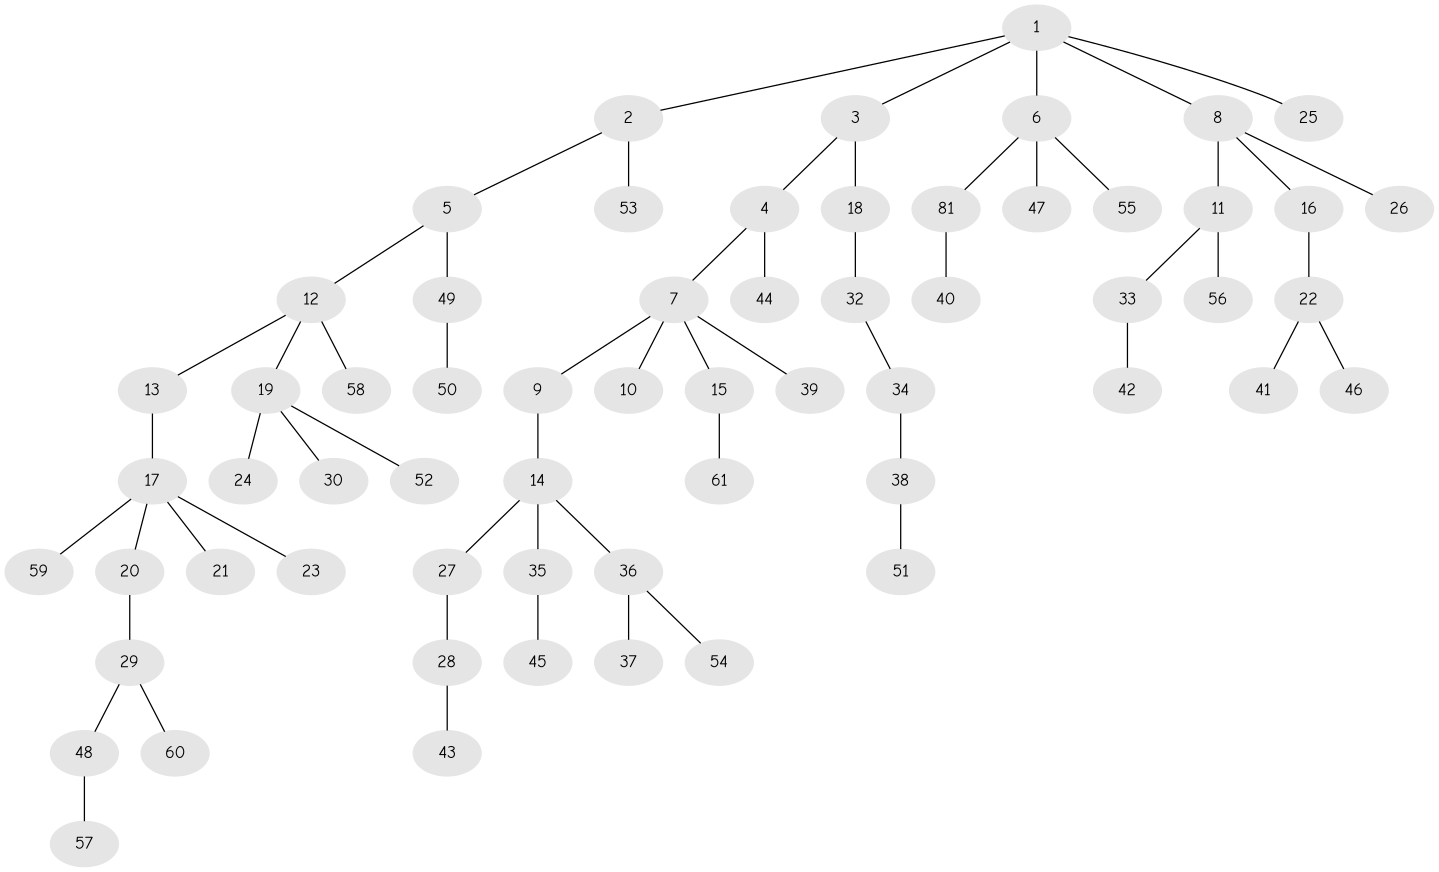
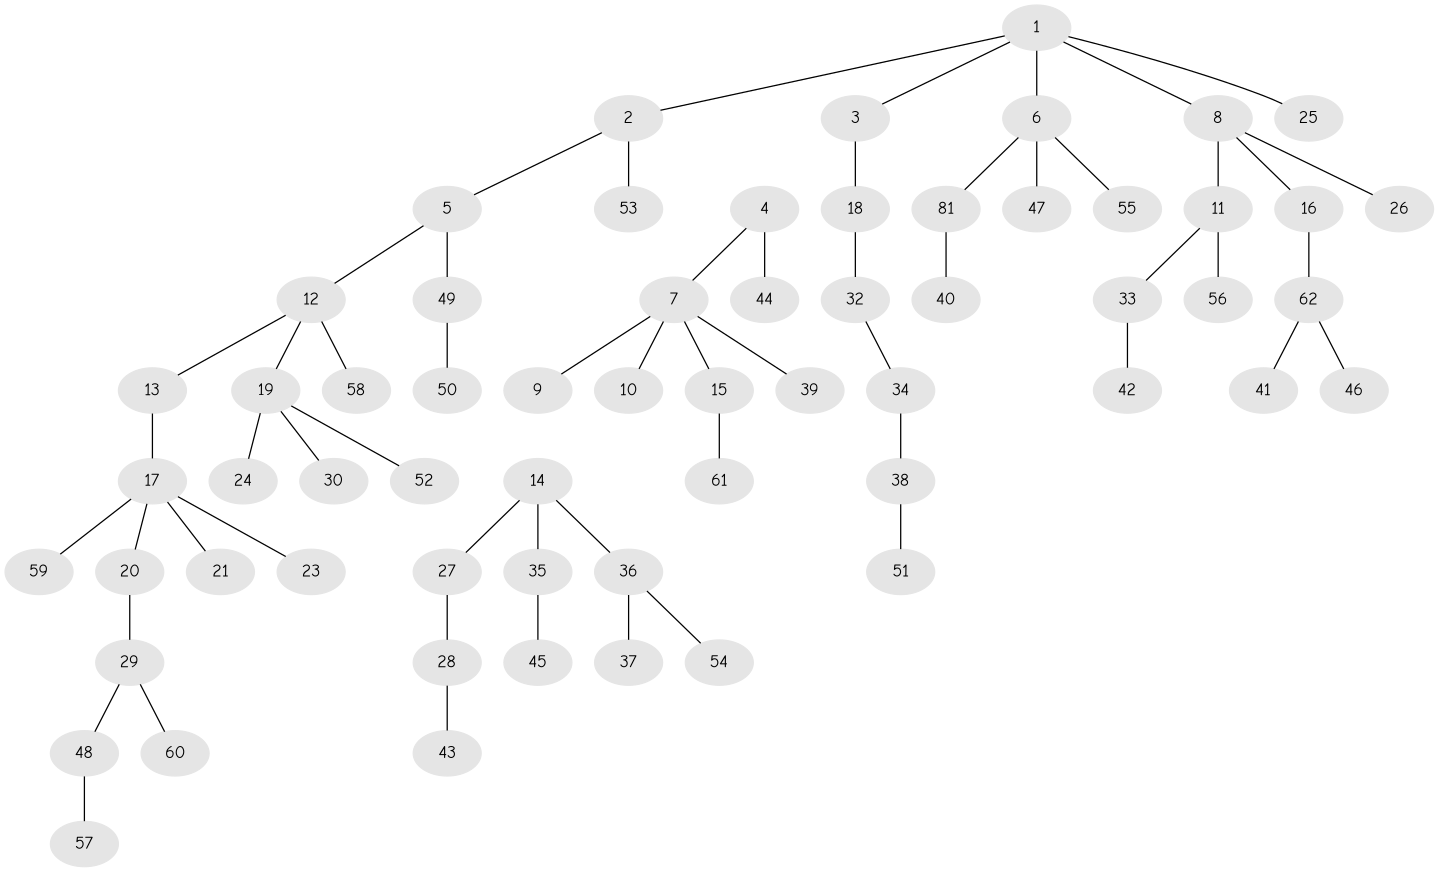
  graph {
    fontname="Comic Neue"
    node [color=gray90 fontname="Comic Neue" style=filled]
    edge [fontname="Comic Neue"]
    1
    2
    3
    6
    8
    25
    5
    53
    4
    18
    n11 [label=81]
    47
    55
    11
    16
    26
    12
    49
    7
    44
    32
    9
    10
    15
    39
    13
    19
    58
    50
    40
    14
    61
    33
    56
-   22
+   22 [label=62]
    27
    35
    36
    42
    17
    24
    30
    52
    59
    20
    21
    23
    28
    45
    37
    54
    41
    46
    29
    34
    48
    60
    43
    57
    38
    51
    1 -- 2
    1 -- 3
    1 -- 6
    1 -- 8
    1 -- 25
    2 -- 5
    2 -- 53
-   3 -- 4
    3 -- 18
    6 -- n11
    6 -- 47
    6 -- 55
    8 -- 11
    8 -- 16
    8 -- 26
    5 -- 12
    5 -- 49
    4 -- 7
    4 -- 44
    18 -- 32
    n11 -- 40
    11 -- 33
    11 -- 56
    16 -- 22
    12 -- 13
    12 -- 19
    12 -- 58
    49 -- 50
    7 -- 9
    7 -- 10
    7 -- 15
    7 -- 39
    32 -- 34
-   9 -- 14
    15 -- 61
    13 -- 17
    19 -- 24
    19 -- 30
    19 -- 52
    14 -- 27
    14 -- 35
    14 -- 36
    33 -- 42
    22 -- 41
    22 -- 46
    27 -- 28
    35 -- 45
    36 -- 37
    36 -- 54
    17 -- 59
    17 -- 20
    17 -- 21
    17 -- 23
    20 -- 29
    28 -- 43
    29 -- 48
    29 -- 60
    34 -- 38
    48 -- 57
    38 -- 51
  }
